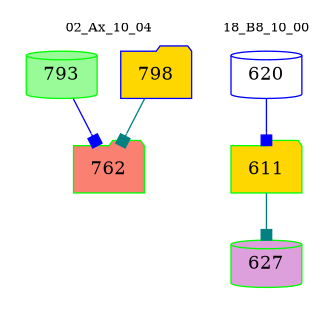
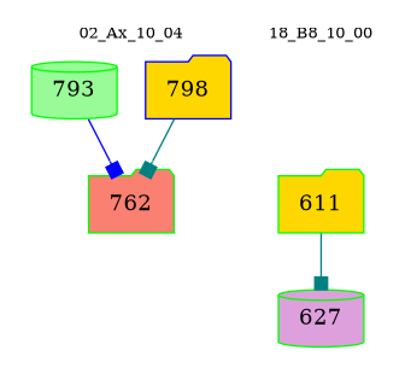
  digraph {
    node [color=green fillcolor=gold shape=folder style=filled]
    edge [arrowhead=box color=teal]
    n1 [color=blue label=798]
    n2 [fillcolor=salmon label=762]
    n3 [fillcolor=palegreen label=793 shape=cylinder]
-   n4 [color=blue fillcolor=white label=620 shape=cylinder]
    n5 [label=611]
    n6 [fillcolor=plum label=627 shape=cylinder]
    subgraph cluster_1 {
      color=white
      fontsize=10
      label="02_Ax_10_04"
      n1
      n2
      n3
    }
    subgraph cluster_2 {
      color=white
      fontsize=10
      label="18_B8_10_00"
-     n4
      n5
      n6
    }
    n1 -> n2
    n3 -> n2 [color=blue]
-   n4 -> n5 [color=blue]
    n5 -> n6
  }
